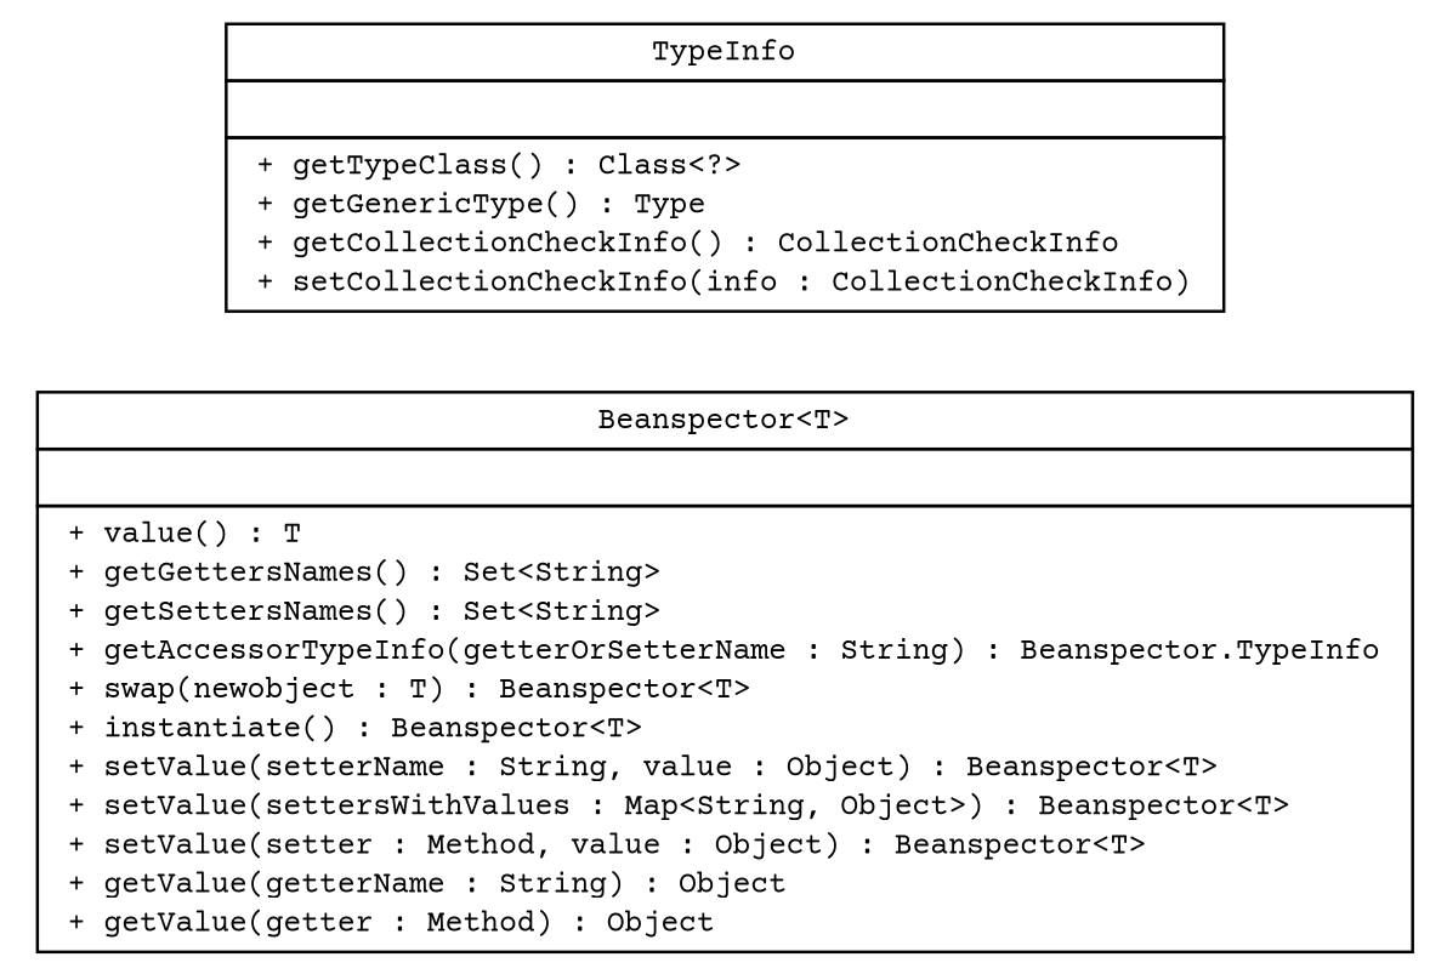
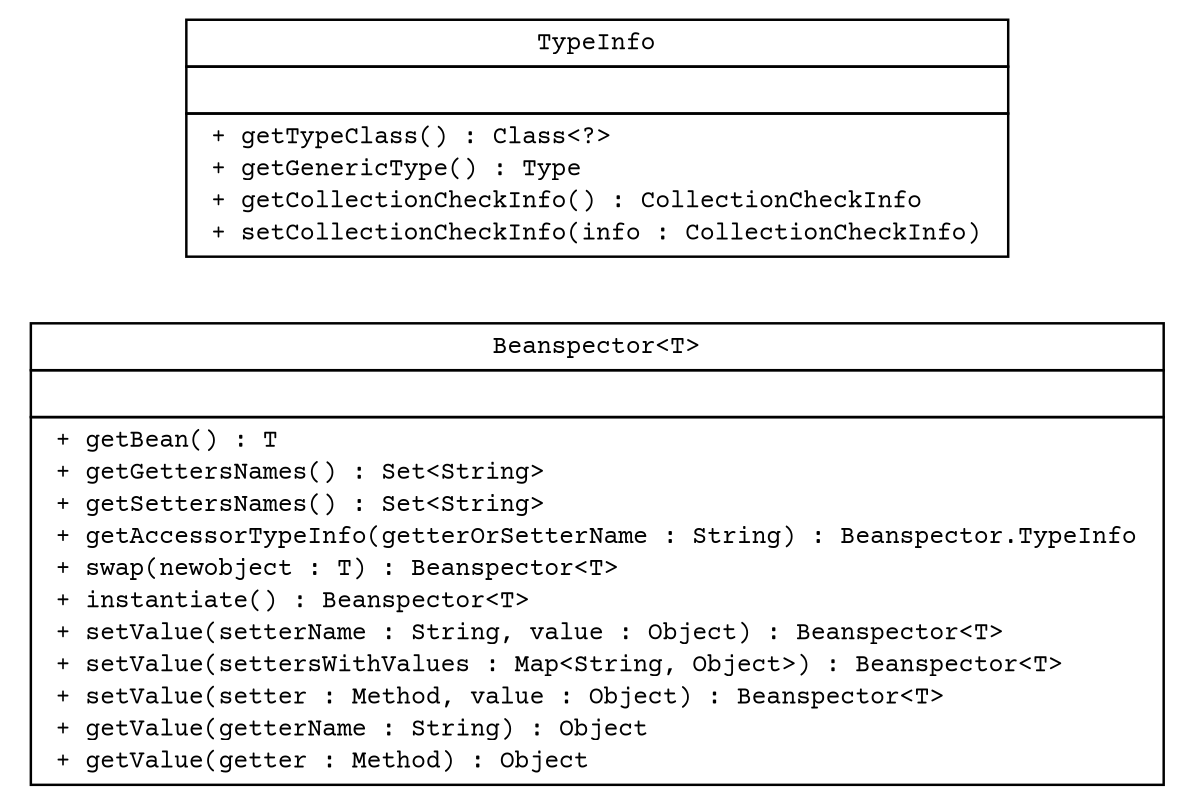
  digraph {
    nodesep=0.25
    rankdir=LR
    ranksep=0.5
    fontname="Courier Prime"
    node [fontcolor=black fontname="Courier Prime" fontsize=10.0 shape=plaintext]
-   n1 [label=<<table title="org.apache.cxf.jaxrs.ext.search.Beanspector" border="0" cellborder="1" cellspacing="0" cellpadding="2" port="p" href="./Beanspector.html"> 		<tr><td><table border="0" cellspacing="0" cellpadding="1"> <tr><td align="center" balign="center"> Beanspector&lt;T&gt; </td></tr> 		</table></td></tr> 		<tr><td><table border="0" cellspacing="0" cellpadding="1"> <tr><td align="left" balign="left">  </td></tr> 		</table></td></tr> 		<tr><td><table border="0" cellspacing="0" cellpadding="1"> <tr><td align="left" balign="left"> + value() : T </td></tr> <tr><td align="left" balign="left"> + getGettersNames() : Set&lt;String&gt; </td></tr> <tr><td align="left" balign="left"> + getSettersNames() : Set&lt;String&gt; </td></tr> <tr><td align="left" balign="left"> + getAccessorTypeInfo(getterOrSetterName : String) : Beanspector.TypeInfo </td></tr> <tr><td align="left" balign="left"> + swap(newobject : T) : Beanspector&lt;T&gt; </td></tr> <tr><td align="left" balign="left"> + instantiate() : Beanspector&lt;T&gt; </td></tr> <tr><td align="left" balign="left"> + setValue(setterName : String, value : Object) : Beanspector&lt;T&gt; </td></tr> <tr><td align="left" balign="left"> + setValue(settersWithValues : Map&lt;String, Object&gt;) : Beanspector&lt;T&gt; </td></tr> <tr><td align="left" balign="left"> + setValue(setter : Method, value : Object) : Beanspector&lt;T&gt; </td></tr> <tr><td align="left" balign="left"> + getValue(getterName : String) : Object </td></tr> <tr><td align="left" balign="left"> + getValue(getter : Method) : Object </td></tr> 		</table></td></tr> 		</table>>]
+   n1 [label=<<table title="org.apache.cxf.jaxrs.ext.search.Beanspector" border="0" cellborder="1" cellspacing="0" cellpadding="2" port="p" href="./Beanspector.html"> 		<tr><td><table border="0" cellspacing="0" cellpadding="1"> <tr><td align="center" balign="center"> Beanspector&lt;T&gt; </td></tr> 		</table></td></tr> 		<tr><td><table border="0" cellspacing="0" cellpadding="1"> <tr><td align="left" balign="left">  </td></tr> 		</table></td></tr> 		<tr><td><table border="0" cellspacing="0" cellpadding="1"> <tr><td align="left" balign="left"> + getBean() : T </td></tr> <tr><td align="left" balign="left"> + getGettersNames() : Set&lt;String&gt; </td></tr> <tr><td align="left" balign="left"> + getSettersNames() : Set&lt;String&gt; </td></tr> <tr><td align="left" balign="left"> + getAccessorTypeInfo(getterOrSetterName : String) : Beanspector.TypeInfo </td></tr> <tr><td align="left" balign="left"> + swap(newobject : T) : Beanspector&lt;T&gt; </td></tr> <tr><td align="left" balign="left"> + instantiate() : Beanspector&lt;T&gt; </td></tr> <tr><td align="left" balign="left"> + setValue(setterName : String, value : Object) : Beanspector&lt;T&gt; </td></tr> <tr><td align="left" balign="left"> + setValue(settersWithValues : Map&lt;String, Object&gt;) : Beanspector&lt;T&gt; </td></tr> <tr><td align="left" balign="left"> + setValue(setter : Method, value : Object) : Beanspector&lt;T&gt; </td></tr> <tr><td align="left" balign="left"> + getValue(getterName : String) : Object </td></tr> <tr><td align="left" balign="left"> + getValue(getter : Method) : Object </td></tr> 		</table></td></tr> 		</table>>]
    n2 [label=<<table title="org.apache.cxf.jaxrs.ext.search.Beanspector.TypeInfo" border="0" cellborder="1" cellspacing="0" cellpadding="2" port="p" href="./Beanspector.TypeInfo.html"> 		<tr><td><table border="0" cellspacing="0" cellpadding="1"> <tr><td align="center" balign="center"> TypeInfo </td></tr> 		</table></td></tr> 		<tr><td><table border="0" cellspacing="0" cellpadding="1"> <tr><td align="left" balign="left">  </td></tr> 		</table></td></tr> 		<tr><td><table border="0" cellspacing="0" cellpadding="1"> <tr><td align="left" balign="left"> + getTypeClass() : Class&lt;?&gt; </td></tr> <tr><td align="left" balign="left"> + getGenericType() : Type </td></tr> <tr><td align="left" balign="left"> + getCollectionCheckInfo() : CollectionCheckInfo </td></tr> <tr><td align="left" balign="left"> + setCollectionCheckInfo(info : CollectionCheckInfo) </td></tr> 		</table></td></tr> 		</table>>]
  }
